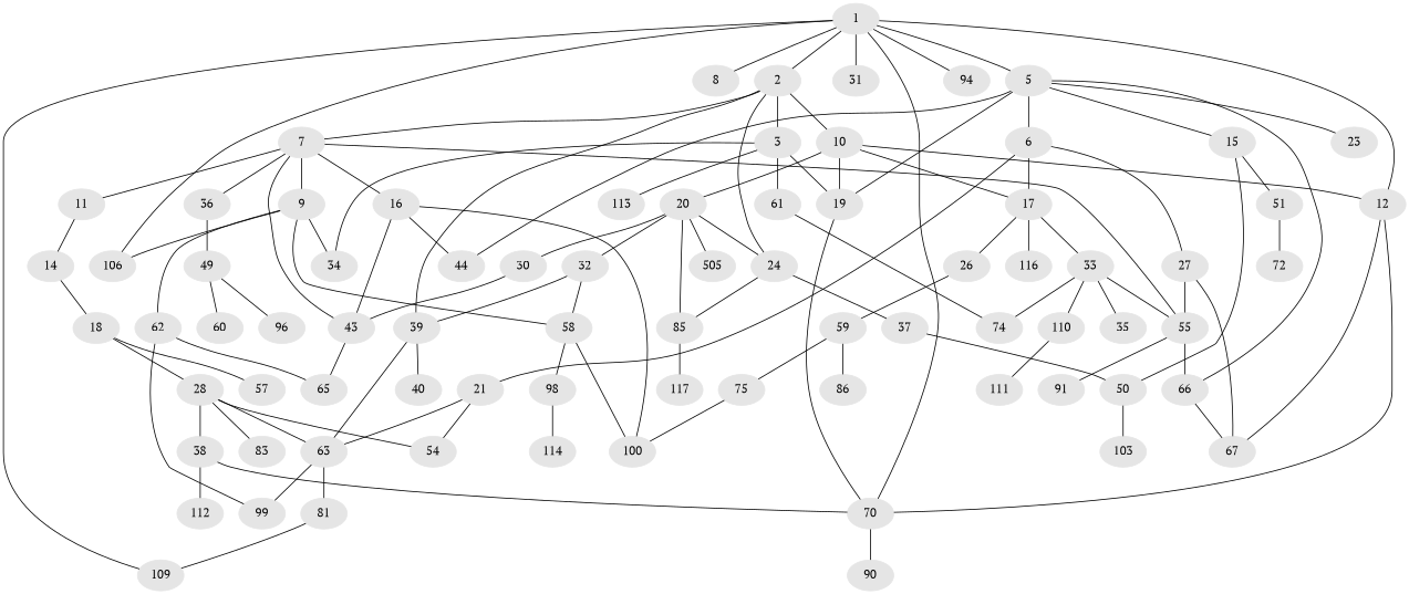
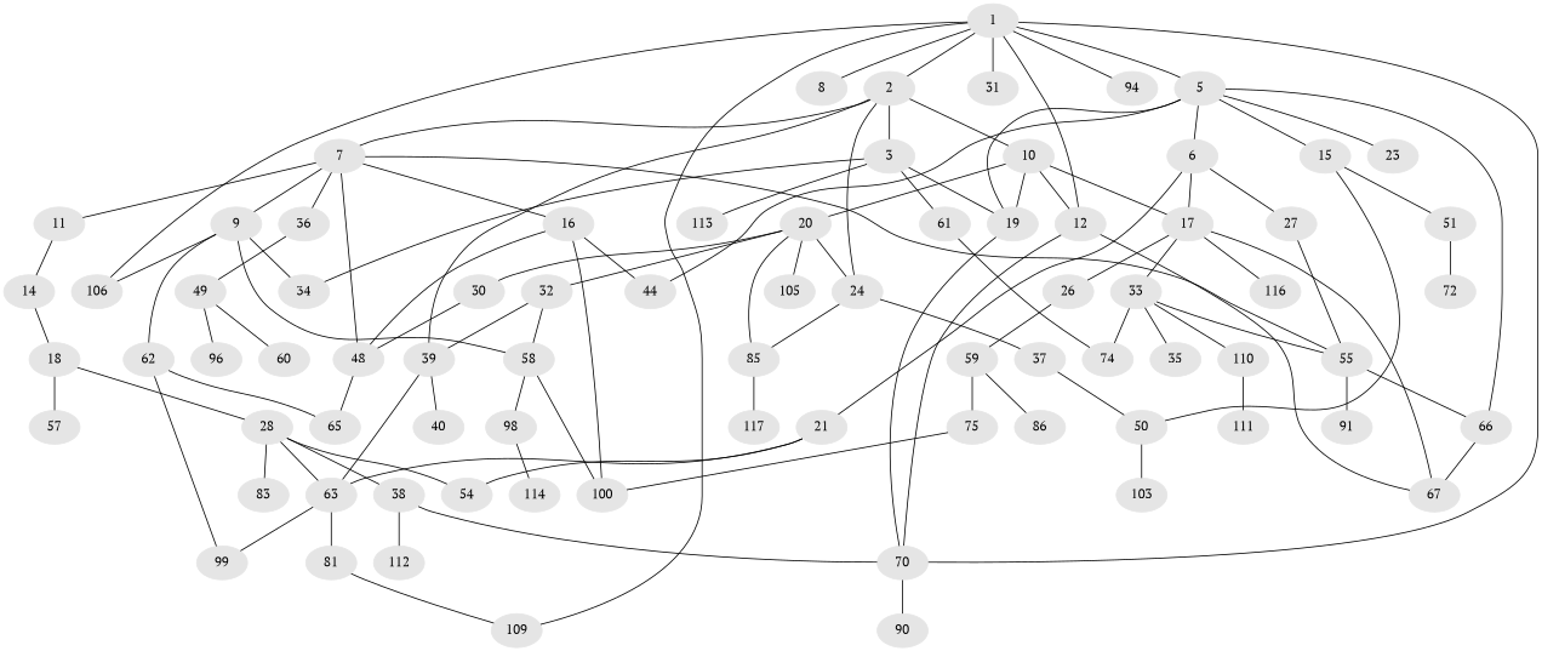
  graph {
    fontname="PT Serif"
    node [color=gray90 fontname="PT Serif" style=filled]
    edge [fontname="PT Serif"]
    1 [super="+89"]
    2 [super="+4"]
    5 [super="+13"]
    8 [super="+88"]
    12
    31
    70 [super="+78"]
    94
    106
    109
    3 [super="+25"]
    7 [super="+82"]
    10 [super="+22"]
    24 [super="+53"]
    39 [super="+46"]
    19 [super="+93"]
    6
    15 [super="+45"]
    23
    66
    44
    67 [super="+92"]
    90 [super="+97"]
    34
    61
    113
    16 [super="+71"]
    9 [super="+52"]
    11
    36
-   48 [super="+79" label=43]
+   48 [super="+79"]
    55 [super="+80"]
    17 [super="+95"]
    20 [super="+29"]
    85 [super="+104"]
    37 [super="+42"]
    63 [super="+68"]
    40 [super="+107"]
    74
    21
    27 [super="+41"]
    50 [super="+77"]
    51 [super="+69"]
    100 [super="+102"]
    26
    33
    116
    54 [super="+87"]
    58 [super="+108"]
    62 [super="+73"]
    14
    49 [super="+56"]
    65 [super="+101"]
    91
    98
    99 [super="+115"]
    30
    32
-   105 [label=505]
+   105
    18 [super="+43"]
    28 [super="+47"]
    57
    103
    72 [super="+84"]
    59 [super="+64"]
    35
    110
    38 [super="+76"]
    83
    117
    81
    75
    86
    112
    111
    60
    96
    114
    1 -- 2
    1 -- 5
    1 -- 8
    1 -- 12
    1 -- 31
    1 -- 70
    1 -- 94
    1 -- 106
    1 -- 109
    2 -- 3
    2 -- 7
    2 -- 10
    2 -- 24
    2 -- 39
    5 -- 19
    5 -- 6
    5 -- 15
    5 -- 23
    5 -- 66
    5 -- 44
    12 -- 70
    12 -- 67
    70 -- 90
    3 -- 19
    3 -- 34
    3 -- 61
    3 -- 113
    7 -- 16
    7 -- 9
    7 -- 11
    7 -- 36
    7 -- 48
    7 -- 55
    10 -- 12
    10 -- 19
    10 -- 17
    10 -- 20
    24 -- 85
    24 -- 37
    39 -- 63
    39 -- 40
    19 -- 70
    6 -- 17
    6 -- 21
    6 -- 27
    15 -- 50
    15 -- 51
    66 -- 67
    61 -- 74
    16 -- 44
    16 -- 48
    16 -- 100
    9 -- 106
    9 -- 34
    9 -- 58
    9 -- 62
    11 -- 14
    36 -- 49
    48 -- 65
    55 -- 66
    55 -- 91
-   27 -- 67
+   17 -- 67
    17 -- 26
    17 -- 33
    17 -- 116
    20 -- 24
    20 -- 85
    20 -- 30
    20 -- 32
    20 -- 105
    85 -- 117
    37 -- 50
    63 -- 99
    63 -- 81
    21 -- 63
    21 -- 54
    27 -- 55
    50 -- 103
    51 -- 72
    26 -- 59
    33 -- 55
    33 -- 74
    33 -- 35
    33 -- 110
    58 -- 100
    58 -- 98
    62 -- 65
    62 -- 99
    14 -- 18
    49 -- 60
    49 -- 96
    98 -- 114
    30 -- 48
    32 -- 39
    32 -- 58
    18 -- 28
    18 -- 57
    28 -- 63
    28 -- 54
    28 -- 38
    28 -- 83
    59 -- 75
    59 -- 86
    110 -- 111
    38 -- 70
    38 -- 112
    81 -- 109
    75 -- 100
  }
